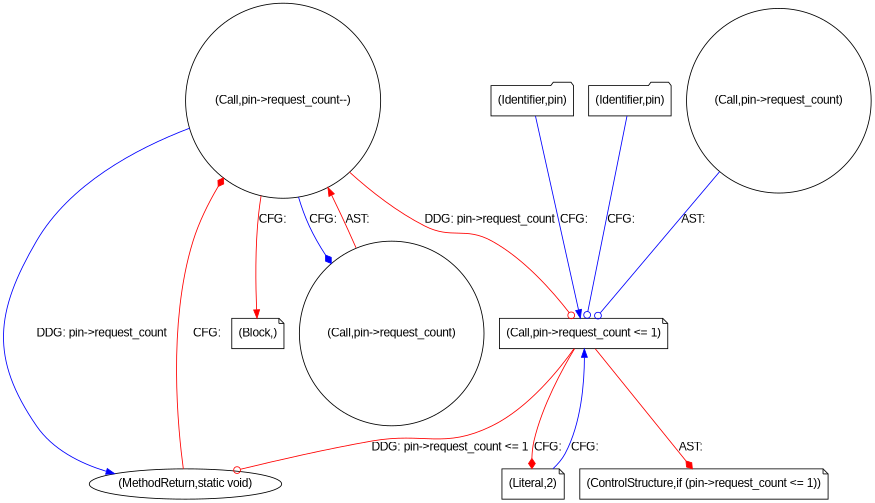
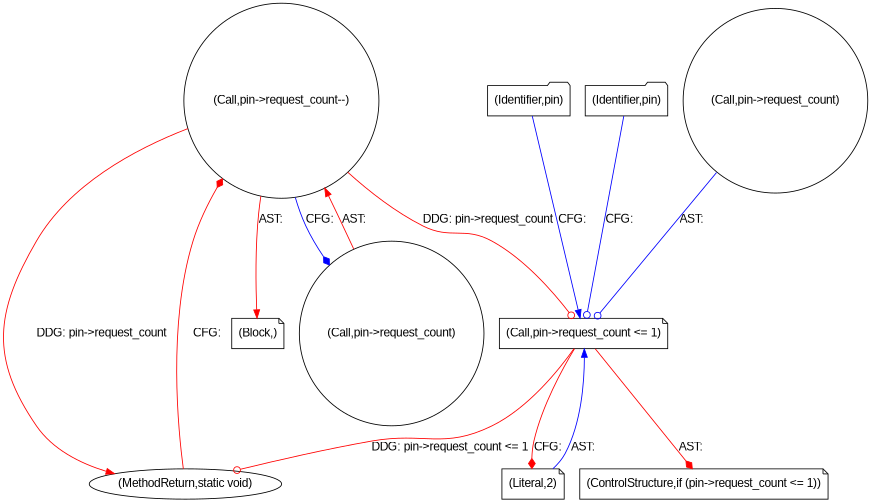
  digraph {
    fontname="Liberation Sans"
    node [fontname="Liberation Sans" shape=note]
    edge [arrowhead=normal color=red fontname="Liberation Sans"]
    n1 [label="(Call,pin->request_count--)" shape=circle]
    n2 [label="(Block,)"]
    n3 [label="(Call,pin->request_count)" shape=circle]
    n4 [label="(MethodReturn,static void)" shape=ellipse]
    n5 [label="(Call,pin->request_count <= 1)"]
    n6 [label="(ControlStructure,if (pin->request_count <= 1))"]
    n7 [label="(Literal,2)"]
    n8 [label="(Identifier,pin)" shape=folder]
    n9 [label="(Identifier,pin)" shape=folder]
    n10 [label="(Call,pin->request_count)" shape=circle]
-   n1 -> n2 [label="CFG: "]
+   n1 -> n2 [label="AST: "]
    n1 -> n3 [arrowhead=diamond color=blue label="CFG: "]
-   n1 -> n4 [color=blue label="DDG: pin->request_count"]
+   n1 -> n4 [label="DDG: pin->request_count"]
    n1 -> n5 [arrowhead=odot label="DDG: pin->request_count"]
    n3 -> n1 [label="AST: "]
    n4 -> n1 [arrowhead=diamond label="CFG: "]
    n5 -> n4 [arrowhead=odot label="DDG: pin->request_count <= 1"]
    n5 -> n6 [arrowhead=diamond label="AST: "]
    n5 -> n7 [arrowhead=diamond label="CFG: "]
-   n7 -> n5 [color=blue label="CFG: "]
+   n7 -> n5 [color=blue label="AST: "]
    n8 -> n5 [color=blue label="CFG: "]
    n9 -> n5 [arrowhead=odot color=blue label="CFG: "]
    n10 -> n5 [arrowhead=odot color=blue label="AST: "]
  }
